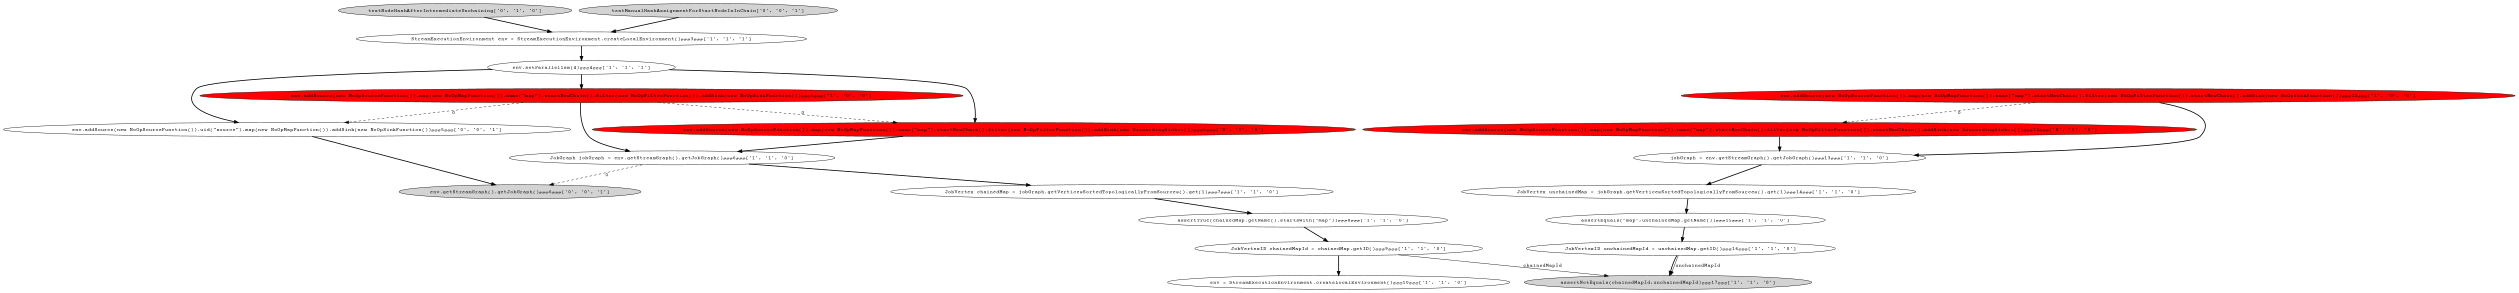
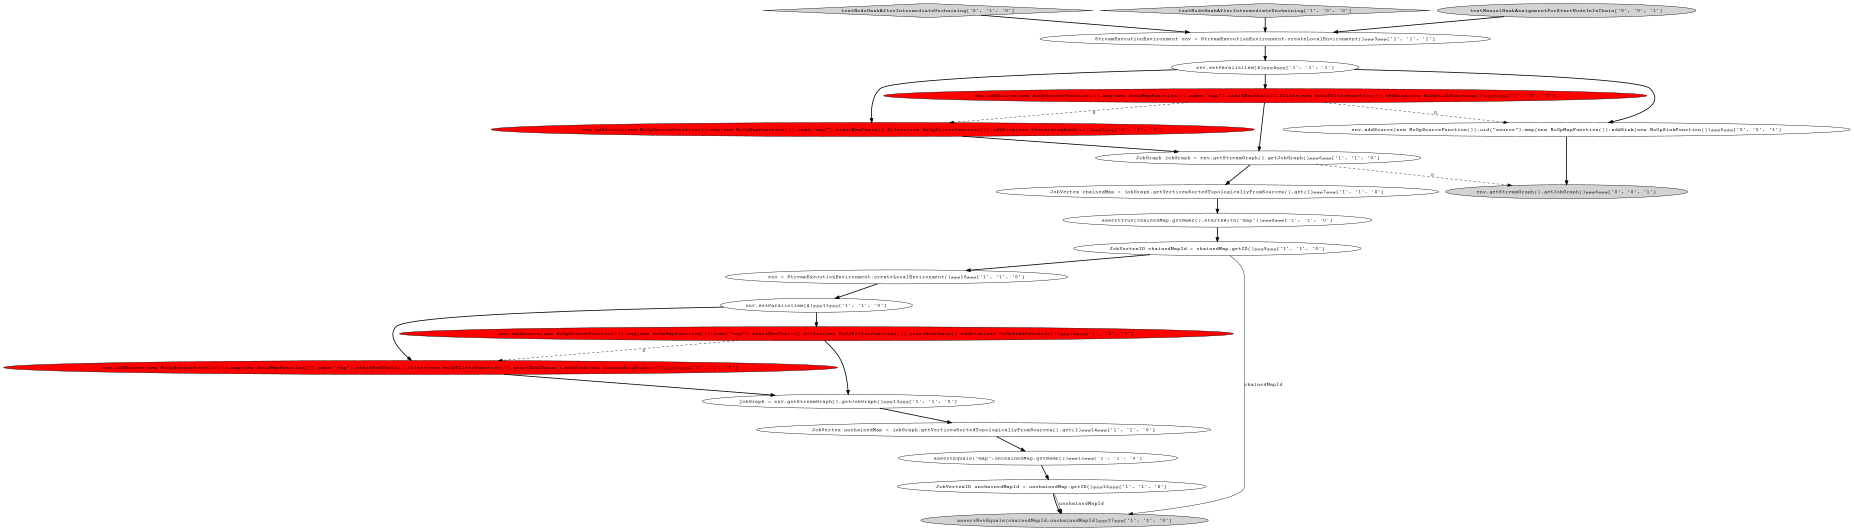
  digraph {
    fontname="Courier Prime"
    node [fillcolor=white fontname="Courier Prime" shape=ellipse style=filled]
    edge [fontname="Courier Prime" style=bold]
    n1 [label="JobVertexID unchainedMapId = unchainedMap.getID()@@@16@@@['1', '1', '0']"]
    n2 [fillcolor=lightgray label="assertNotEquals(chainedMapId,unchainedMapId)@@@17@@@['1', '1', '0']"]
    n3 [label="JobVertex chainedMap = jobGraph.getVerticesSortedTopologicallyFromSources().get(1)@@@7@@@['1', '1', '0']"]
    n4 [label="assertTrue(chainedMap.getName().startsWith(\"map\"))@@@8@@@['1', '1', '0']"]
    n5 [label="JobVertexID chainedMapId = chainedMap.getID()@@@9@@@['1', '1', '0']"]
    n6 [label="env = StreamExecutionEnvironment.createLocalEnvironment()@@@10@@@['1', '1', '0']"]
+   n7 [label="env.setParallelism(4)@@@11@@@['1', '1', '0']"]
    n8 [fillcolor=red label="env.addSource(new NoOpSourceFunction()).map(new NoOpMapFunction()).name(\"map\").startNewChain().filter(new NoOpFilterFunction()).startNewChain().addSink(new DiscardingSink<>())@@@12@@@['0', '1', '0']"]
    n9 [fillcolor=red label="env.addSource(new NoOpSourceFunction()).map(new NoOpMapFunction()).name(\"map\").startNewChain().filter(new NoOpFilterFunction()).startNewChain().addSink(new NoOpSinkFunction())@@@12@@@['1', '0', '0']"]
    n10 [label="jobGraph = env.getStreamGraph().getJobGraph()@@@13@@@['1', '1', '0']"]
-   n11 [fillcolor=lightgray label="testNodeHashAfterIntermediateUnchaining['0', '1', '0']"]
+   n11 [fillcolor=lightgray label="testNodeHashAfterIntermediateUnchaining['0', '1', '0']" shape=diamond]
    n12 [label="StreamExecutionEnvironment env = StreamExecutionEnvironment.createLocalEnvironment()@@@3@@@['1', '1', '1']"]
    n13 [label="env.setParallelism(4)@@@4@@@['1', '1', '1']"]
    n14 [label="JobVertex unchainedMap = jobGraph.getVerticesSortedTopologicallyFromSources().get(1)@@@14@@@['1', '1', '0']"]
    n15 [label="assertEquals(\"map\",unchainedMap.getName())@@@15@@@['1', '1', '0']"]
    n16 [fillcolor=red label="env.addSource(new NoOpSourceFunction()).map(new NoOpMapFunction()).name(\"map\").startNewChain().filter(new NoOpFilterFunction()).addSink(new DiscardingSink<>())@@@5@@@['0', '1', '0']"]
    n17 [label="JobGraph jobGraph = env.getStreamGraph().getJobGraph()@@@6@@@['1', '1', '0']"]
    n18 [fillcolor=lightgray label="env.getStreamGraph().getJobGraph()@@@6@@@['0', '0', '1']"]
    n19 [label="env.addSource(new NoOpSourceFunction()).uid(\"source\").map(new NoOpMapFunction()).addSink(new NoOpSinkFunction())@@@5@@@['0', '0', '1']"]
+   n20 [fillcolor=lightgray label="testNodeHashAfterIntermediateUnchaining['1', '0', '0']" shape=diamond]
    n21 [fillcolor=red label="env.addSource(new NoOpSourceFunction()).map(new NoOpMapFunction()).name(\"map\").startNewChain().filter(new NoOpFilterFunction()).addSink(new NoOpSinkFunction())@@@5@@@['1', '0', '0']"]
    n22 [fillcolor=lightgray label="testManualHashAssignmentForStartNodeInInChain['0', '0', '1']"]
    n1 -> n2
    n1 -> n2 [label=unchainedMapId style=solid]
    n3 -> n4
    n4 -> n5
    n5 -> n2 [label=chainedMapId style=solid]
    n5 -> n6
+   n6 -> n7
+   n7 -> n8
+   n7 -> n9
    n8 -> n10
    n9 -> n8 [label=0 style=dashed]
    n9 -> n10
    n10 -> n14
    n11 -> n12
    n12 -> n13
    n13 -> n16
    n13 -> n19
    n13 -> n21
    n14 -> n15
    n15 -> n1
    n16 -> n17
    n17 -> n3
    n17 -> n18 [label=0 style=dashed]
    n19 -> n18
+   n20 -> n12
    n21 -> n16 [label=0 style=dashed]
    n21 -> n17
    n21 -> n19 [label=0 style=dashed]
    n22 -> n12
  }
